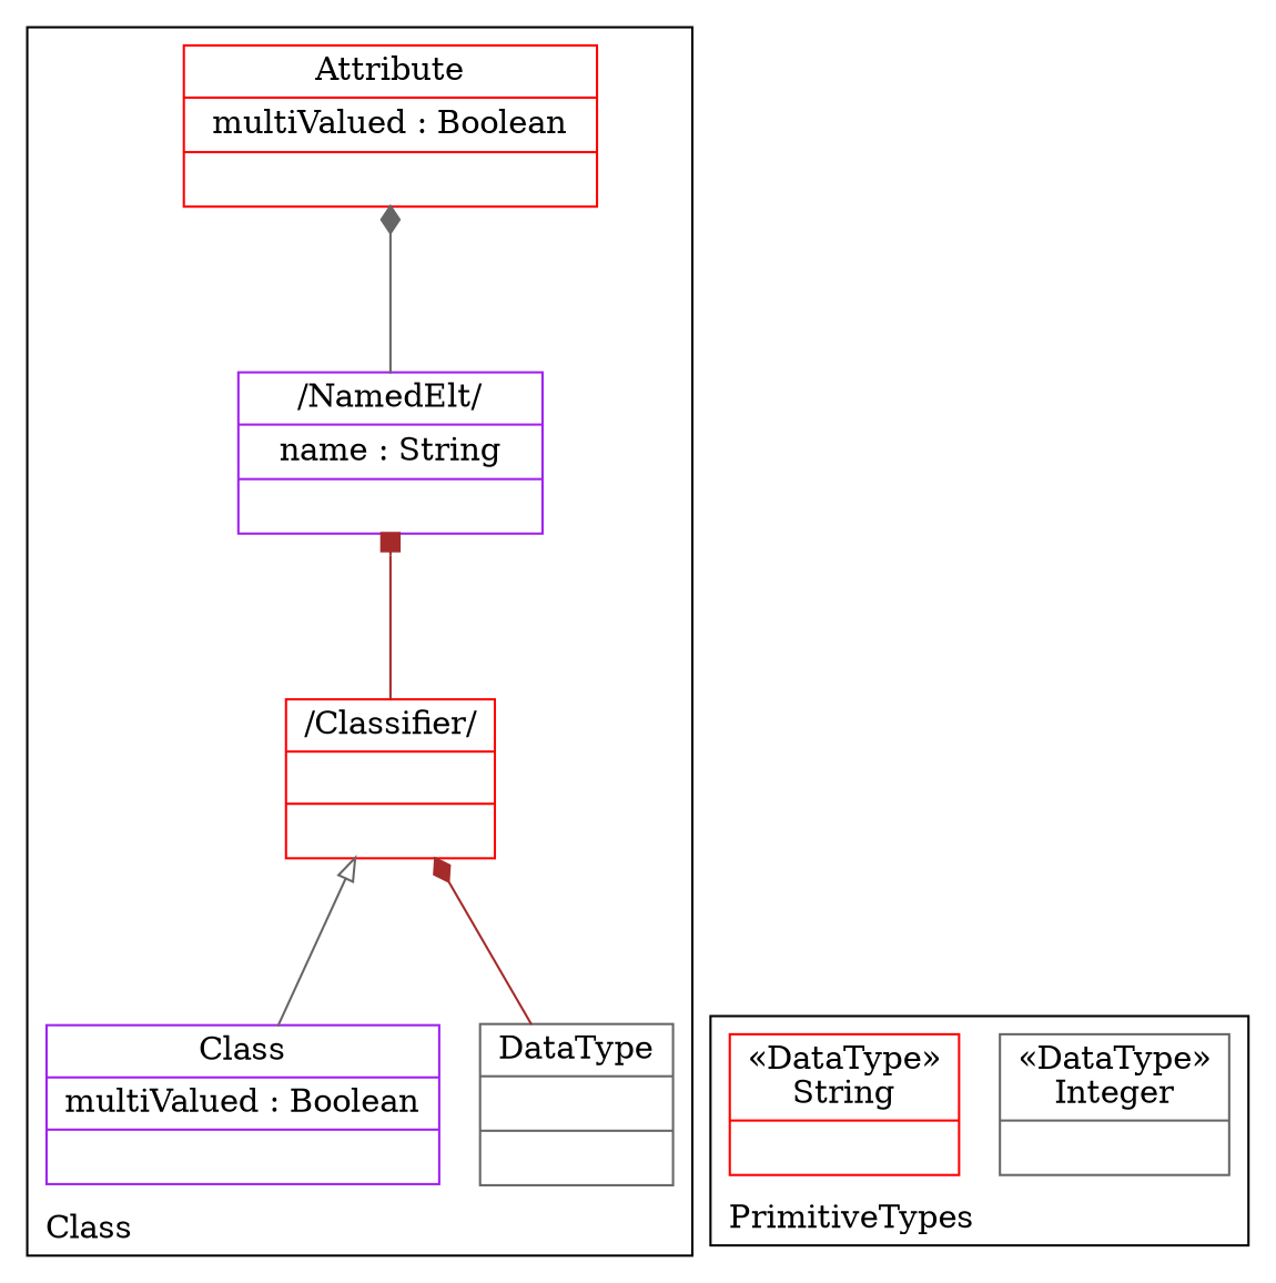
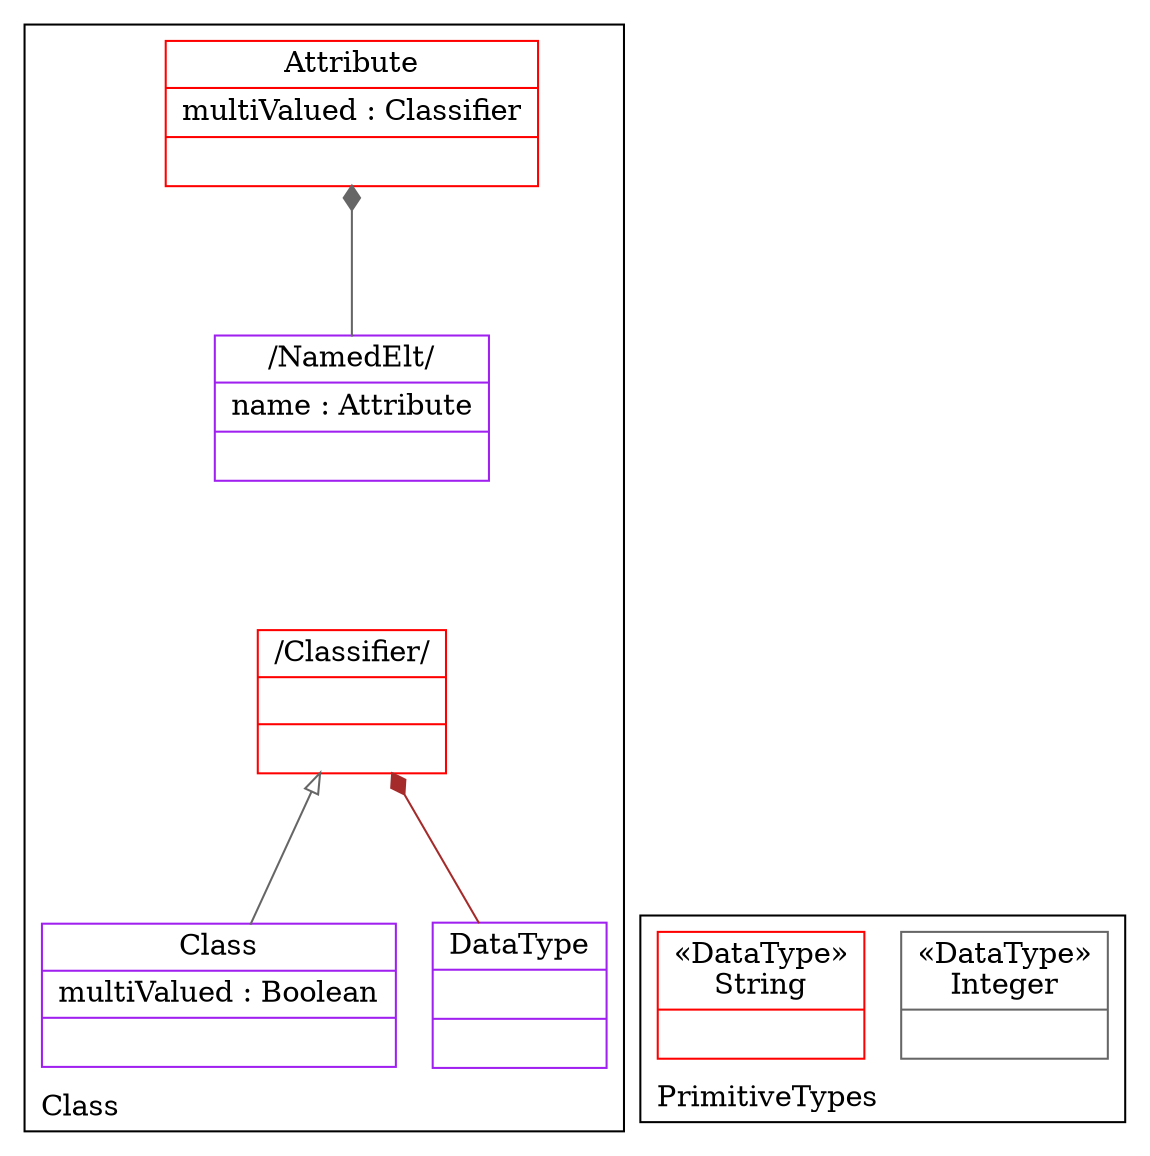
  digraph {
    compound=true
    labeljust=l
    labelloc=t
    nodeSep=0.75
    rankdir=BT
    node [color=red shape=record]
    edge [arrowhead=diamond color=gray40 constraint=true group=NamedElt minlen=2]
-   n1 [color=purple label="{/NamedElt/|name : String| }"]
+   n1 [color=purple label="{/NamedElt/|name : Attribute| }"]
    n2 [label="{/Classifier/| | }"]
-   n3 [color=gray40 label="{DataType| | }"]
+   n3 [color=purple label="{DataType| | }"]
    n4 [color=purple label="{Class|multiValued : Boolean| }"]
-   n5 [label="{Attribute|multiValued : Boolean| }"]
+   n5 [label="{Attribute|multiValued : Classifier| }"]
    n6 [color=gray40 label="{&#171;DataType&#187;\nInteger|}"]
    n7 [label="{&#171;DataType&#187;\nString|}"]
    subgraph cluster_1 {
      color=black
      label=Class
      n1
      n2
      n3
      n4
      n5
    }
    subgraph cluster_2 {
      color=black
      label=PrimitiveTypes
      n6
      n7
    }
    n1 -> n5
-   n2 -> n1 [arrowhead=box color=brown]
    n3 -> n2 [color=brown group=Classifier]
    n4 -> n2 [arrowhead=onormal group=Classifier]
  }
